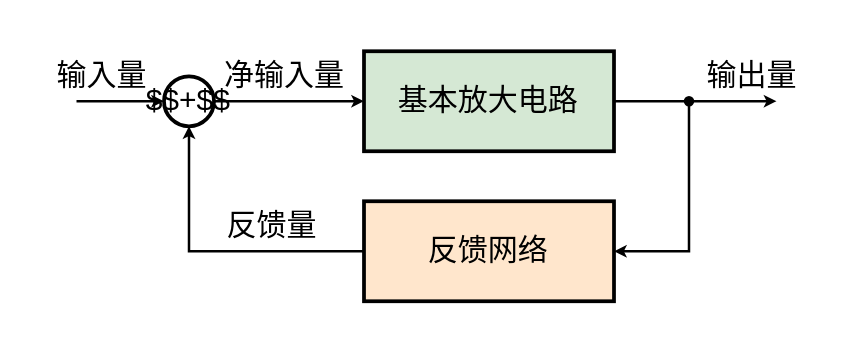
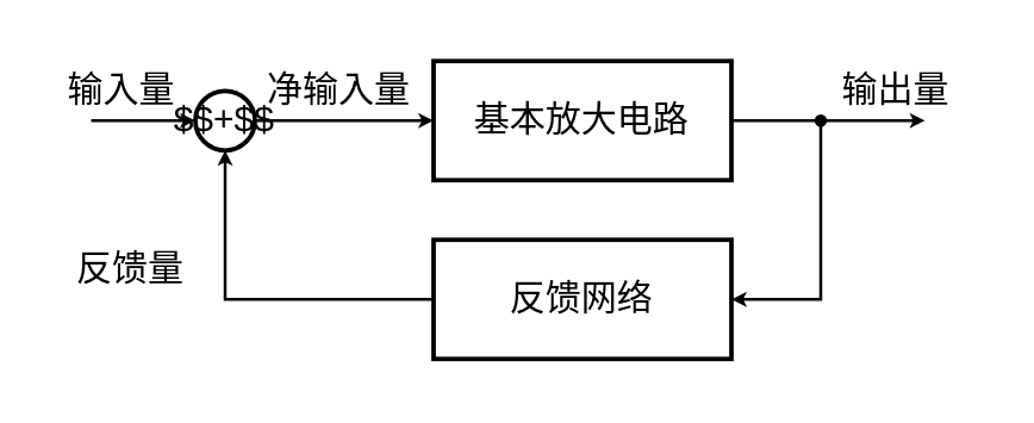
  <mxCell id="0" />
  <mxCell id="1" parent="0" />
- <mxCell id="2" value="基本放大电路" style="rounded=0;whiteSpace=wrap;html=1;strokeWidth=1.5;connectable=0;fillColor=#d5e8d4;" vertex="1" parent="1"><mxGeometry x="145" y="20" width="100" height="40" as="geometry" /></mxCell>
+ <mxCell id="2" value="基本放大电路" style="rounded=0;whiteSpace=wrap;html=1;strokeWidth=1.5;connectable=0;" vertex="1" parent="1"><mxGeometry x="145" y="20" width="100" height="40" as="geometry" /></mxCell>
  <mxCell id="3" value="$$+$$" style="ellipse;whiteSpace=wrap;html=1;aspect=fixed;strokeWidth=1.5;fontSize=12;" vertex="1" parent="1"><mxGeometry x="65" y="30" width="20" height="20" as="geometry" /></mxCell>
  <mxCell id="4" value="" style="endArrow=classic;html=1;rounded=0;fontSize=12;endSize=2;startSize=2;exitX=1;exitY=0.5;exitDx=0;exitDy=0;" edge="1" parent="1" source="3"><mxGeometry width="50" height="50" relative="1" as="geometry"><mxPoint x="55" y="165" as="sourcePoint" /><mxPoint x="145" y="40" as="targetPoint" /></mxGeometry></mxCell>
  <mxCell id="5" value="" style="endArrow=classic;html=1;rounded=0;fontSize=12;endSize=2;startSize=2;entryX=0;entryY=0.5;entryDx=0;entryDy=0;" edge="1" parent="1" target="3"><mxGeometry width="50" height="50" relative="1" as="geometry"><mxPoint x="30" y="40" as="sourcePoint" /><mxPoint x="125" y="45" as="targetPoint" /></mxGeometry></mxCell>
  <mxCell id="6" value="净输入量" style="text;html=1;align=center;verticalAlign=middle;resizable=1;points=[];autosize=1;strokeColor=none;fillColor=none;fontSize=12;movable=1;rotatable=1;deletable=1;editable=1;connectable=1;" vertex="1" parent="1"><mxGeometry x="88" y="20" width="50" height="20" as="geometry" /></mxCell>
  <mxCell id="7" value="输入量" style="text;html=1;align=center;verticalAlign=middle;resizable=1;points=[];autosize=1;strokeColor=none;fillColor=none;fontSize=12;movable=1;rotatable=1;deletable=1;editable=1;connectable=1;" vertex="1" parent="1"><mxGeometry x="20" y="20" width="40" height="20" as="geometry" /></mxCell>
- <mxCell id="8" value="反馈网络" style="rounded=0;whiteSpace=wrap;html=1;strokeWidth=1.5;connectable=0;fillColor=#ffe6cc;" vertex="1" parent="1"><mxGeometry x="145" y="80" width="100" height="40" as="geometry" /></mxCell>
+ <mxCell id="8" value="反馈网络" style="rounded=0;whiteSpace=wrap;html=1;strokeWidth=1.5;connectable=0;" vertex="1" parent="1"><mxGeometry x="145" y="80" width="100" height="40" as="geometry" /></mxCell>
  <mxCell id="9" value="" style="endArrow=classic;html=1;rounded=0;fontSize=12;startSize=2;endSize=2;" edge="1" parent="1"><mxGeometry width="50" height="50" relative="1" as="geometry"><mxPoint x="145" y="100" as="sourcePoint" /><mxPoint x="75" y="50" as="targetPoint" /><Array as="points"><mxPoint x="75" y="100" /></Array></mxGeometry></mxCell>
- <mxCell id="10" value="反馈量" style="text;html=1;align=center;verticalAlign=middle;resizable=1;points=[];autosize=1;strokeColor=none;fillColor=none;fontSize=12;movable=1;rotatable=1;deletable=1;editable=1;connectable=1;" vertex="1" parent="1"><mxGeometry x="88" y="80" width="40" height="20" as="geometry" /></mxCell>
+ <mxCell id="10" value="反馈量" style="text;html=1;align=center;verticalAlign=middle;resizable=1;points=[];autosize=1;strokeColor=none;fillColor=none;fontSize=12;movable=1;rotatable=1;deletable=1;editable=1;connectable=1;" vertex="1" parent="1"><mxGeometry x="23" y="80" width="40" height="20" as="geometry" /></mxCell>
  <mxCell id="11" value="输出量" style="text;html=1;align=center;verticalAlign=middle;resizable=1;points=[];autosize=1;strokeColor=none;fillColor=none;fontSize=12;movable=1;rotatable=1;deletable=1;editable=1;connectable=0;allowArrows=0;" vertex="1" parent="1"><mxGeometry x="275" y="20" width="50" height="20" as="geometry" /></mxCell>
  <mxCell id="12" value="" style="endArrow=classic;html=1;rounded=0;fontSize=12;startSize=2;endSize=2;" edge="1" parent="1"><mxGeometry width="50" height="50" relative="1" as="geometry"><mxPoint x="245" y="40" as="sourcePoint" /><mxPoint x="310" y="40" as="targetPoint" /></mxGeometry></mxCell>
  <mxCell id="13" value="" style="endArrow=classic;html=1;rounded=0;fontSize=12;startSize=2;endSize=2;" edge="1" parent="1"><mxGeometry width="50" height="50" relative="1" as="geometry"><mxPoint x="275" y="40" as="sourcePoint" /><mxPoint x="245" y="100" as="targetPoint" /><Array as="points"><mxPoint x="275" y="100" /></Array></mxGeometry></mxCell>
  <mxCell id="14" value="" style="shape=waypoint;sketch=0;fillStyle=solid;size=6;pointerEvents=1;points=[];fillColor=none;resizable=1;rotatable=1;perimeter=centerPerimeter;snapToPoint=1;strokeWidth=0.1;fontSize=12;movable=1;deletable=1;editable=1;connectable=1;" vertex="1" parent="1"><mxGeometry x="270" y="35" width="10" height="10" as="geometry" /></mxCell>
